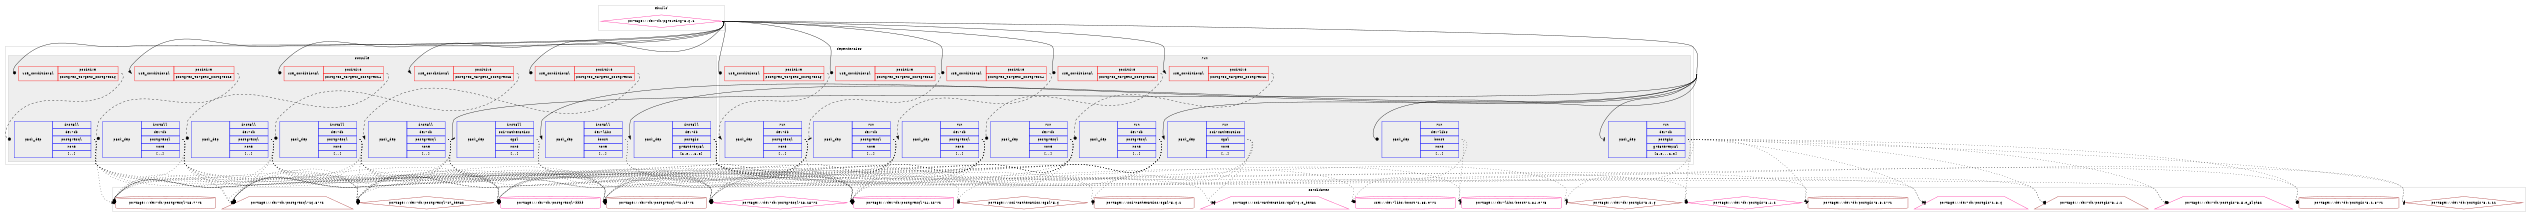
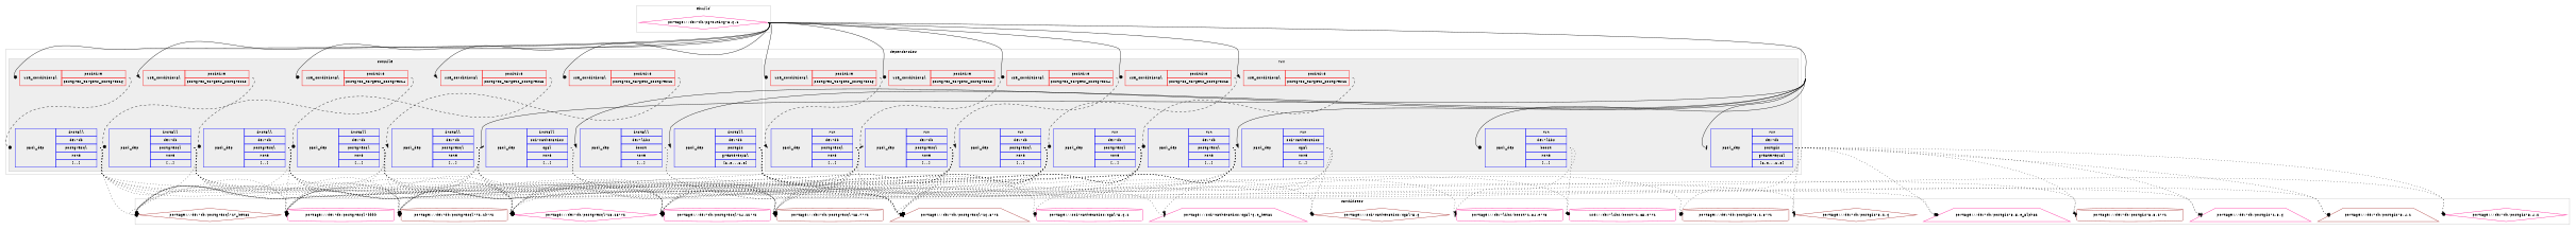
  digraph {
    compound=true
    concentrate=true
    fontname="DejaVu Sans Mono"
    fontsize=10
    newrank=true
    rankdir=TB
    ranksep=1.5
    node [color=blue fontname="DejaVu Sans Mono" fontsize=10 shape=none]
    edge [arrowhead=dot fontname="DejaVu Sans Mono" headport=w style=dotted tailport=e weight=100]
    n1 [color=deeppink label="portage://dev-db/pgrouting-3.6.1" shape=diamond width=4]
    n2 [label=<<TABLE BORDER="0" CELLBORDER="1" CELLSPACING="0" CELLPADDING="4" WIDTH="220"><TR><TD ROWSPAN="6" CELLPADDING="30">pack_dep</TD></TR><TR><TD WIDTH="110">install</TD></TR><TR><TD>dev-db</TD></TR><TR><TD>postgresql</TD></TR><TR><TD>none</TD></TR><TR><TD>[,,]</TD></TR></TABLE>>]
    n3 [color=red label=<<TABLE BORDER="0" CELLBORDER="1" CELLSPACING="0" CELLPADDING="4"><TR><TD ROWSPAN="3" CELLPADDING="10">use_conditional</TD></TR><TR><TD>positive</TD></TR><TR><TD>postgres_targets_postgres12</TD></TR></TABLE>>]
    n4 [label=<<TABLE BORDER="0" CELLBORDER="1" CELLSPACING="0" CELLPADDING="4" WIDTH="220"><TR><TD ROWSPAN="6" CELLPADDING="30">pack_dep</TD></TR><TR><TD WIDTH="110">install</TD></TR><TR><TD>dev-db</TD></TR><TR><TD>postgresql</TD></TR><TR><TD>none</TD></TR><TR><TD>[,,]</TD></TR></TABLE>>]
    n5 [color=red label=<<TABLE BORDER="0" CELLBORDER="1" CELLSPACING="0" CELLPADDING="4"><TR><TD ROWSPAN="3" CELLPADDING="10">use_conditional</TD></TR><TR><TD>positive</TD></TR><TR><TD>postgres_targets_postgres13</TD></TR></TABLE>>]
    n6 [label=<<TABLE BORDER="0" CELLBORDER="1" CELLSPACING="0" CELLPADDING="4" WIDTH="220"><TR><TD ROWSPAN="6" CELLPADDING="30">pack_dep</TD></TR><TR><TD WIDTH="110">install</TD></TR><TR><TD>dev-db</TD></TR><TR><TD>postgresql</TD></TR><TR><TD>none</TD></TR><TR><TD>[,,]</TD></TR></TABLE>>]
    n7 [color=red label=<<TABLE BORDER="0" CELLBORDER="1" CELLSPACING="0" CELLPADDING="4"><TR><TD ROWSPAN="3" CELLPADDING="10">use_conditional</TD></TR><TR><TD>positive</TD></TR><TR><TD>postgres_targets_postgres14</TD></TR></TABLE>>]
    n8 [label=<<TABLE BORDER="0" CELLBORDER="1" CELLSPACING="0" CELLPADDING="4" WIDTH="220"><TR><TD ROWSPAN="6" CELLPADDING="30">pack_dep</TD></TR><TR><TD WIDTH="110">install</TD></TR><TR><TD>dev-db</TD></TR><TR><TD>postgresql</TD></TR><TR><TD>none</TD></TR><TR><TD>[,,]</TD></TR></TABLE>>]
    n9 [color=red label=<<TABLE BORDER="0" CELLBORDER="1" CELLSPACING="0" CELLPADDING="4"><TR><TD ROWSPAN="3" CELLPADDING="10">use_conditional</TD></TR><TR><TD>positive</TD></TR><TR><TD>postgres_targets_postgres15</TD></TR></TABLE>>]
    n10 [label=<<TABLE BORDER="0" CELLBORDER="1" CELLSPACING="0" CELLPADDING="4" WIDTH="220"><TR><TD ROWSPAN="6" CELLPADDING="30">pack_dep</TD></TR><TR><TD WIDTH="110">install</TD></TR><TR><TD>sci-mathematics</TD></TR><TR><TD>cgal</TD></TR><TR><TD>none</TD></TR><TR><TD>[,,]</TD></TR></TABLE>>]
    n11 [label=<<TABLE BORDER="0" CELLBORDER="1" CELLSPACING="0" CELLPADDING="4" WIDTH="220"><TR><TD ROWSPAN="6" CELLPADDING="30">pack_dep</TD></TR><TR><TD WIDTH="110">install</TD></TR><TR><TD>dev-db</TD></TR><TR><TD>postgresql</TD></TR><TR><TD>none</TD></TR><TR><TD>[,,]</TD></TR></TABLE>>]
    n12 [color=red label=<<TABLE BORDER="0" CELLBORDER="1" CELLSPACING="0" CELLPADDING="4"><TR><TD ROWSPAN="3" CELLPADDING="10">use_conditional</TD></TR><TR><TD>positive</TD></TR><TR><TD>postgres_targets_postgres16</TD></TR></TABLE>>]
    n13 [label=<<TABLE BORDER="0" CELLBORDER="1" CELLSPACING="0" CELLPADDING="4" WIDTH="220"><TR><TD ROWSPAN="6" CELLPADDING="30">pack_dep</TD></TR><TR><TD WIDTH="110">install</TD></TR><TR><TD>dev-db</TD></TR><TR><TD>postgis</TD></TR><TR><TD>greaterequal</TD></TR><TR><TD>[2.0,,,2.0]</TD></TR></TABLE>>]
    n14 [label=<<TABLE BORDER="0" CELLBORDER="1" CELLSPACING="0" CELLPADDING="4" WIDTH="220"><TR><TD ROWSPAN="6" CELLPADDING="30">pack_dep</TD></TR><TR><TD WIDTH="110">install</TD></TR><TR><TD>dev-libs</TD></TR><TR><TD>boost</TD></TR><TR><TD>none</TD></TR><TR><TD>[,,]</TD></TR></TABLE>>]
    n15 [label=<<TABLE BORDER="0" CELLBORDER="1" CELLSPACING="0" CELLPADDING="4" WIDTH="220"><TR><TD ROWSPAN="6" CELLPADDING="30">pack_dep</TD></TR><TR><TD WIDTH="110">run</TD></TR><TR><TD>dev-db</TD></TR><TR><TD>postgresql</TD></TR><TR><TD>none</TD></TR><TR><TD>[,,]</TD></TR></TABLE>>]
    n16 [color=red label=<<TABLE BORDER="0" CELLBORDER="1" CELLSPACING="0" CELLPADDING="4"><TR><TD ROWSPAN="3" CELLPADDING="10">use_conditional</TD></TR><TR><TD>positive</TD></TR><TR><TD>postgres_targets_postgres12</TD></TR></TABLE>>]
    n17 [label=<<TABLE BORDER="0" CELLBORDER="1" CELLSPACING="0" CELLPADDING="4" WIDTH="220"><TR><TD ROWSPAN="6" CELLPADDING="30">pack_dep</TD></TR><TR><TD WIDTH="110">run</TD></TR><TR><TD>dev-db</TD></TR><TR><TD>postgresql</TD></TR><TR><TD>none</TD></TR><TR><TD>[,,]</TD></TR></TABLE>>]
    n18 [color=red label=<<TABLE BORDER="0" CELLBORDER="1" CELLSPACING="0" CELLPADDING="4"><TR><TD ROWSPAN="3" CELLPADDING="10">use_conditional</TD></TR><TR><TD>positive</TD></TR><TR><TD>postgres_targets_postgres13</TD></TR></TABLE>>]
    n19 [label=<<TABLE BORDER="0" CELLBORDER="1" CELLSPACING="0" CELLPADDING="4" WIDTH="220"><TR><TD ROWSPAN="6" CELLPADDING="30">pack_dep</TD></TR><TR><TD WIDTH="110">run</TD></TR><TR><TD>dev-db</TD></TR><TR><TD>postgresql</TD></TR><TR><TD>none</TD></TR><TR><TD>[,,]</TD></TR></TABLE>>]
    n20 [color=red label=<<TABLE BORDER="0" CELLBORDER="1" CELLSPACING="0" CELLPADDING="4"><TR><TD ROWSPAN="3" CELLPADDING="10">use_conditional</TD></TR><TR><TD>positive</TD></TR><TR><TD>postgres_targets_postgres14</TD></TR></TABLE>>]
    n21 [label=<<TABLE BORDER="0" CELLBORDER="1" CELLSPACING="0" CELLPADDING="4" WIDTH="220"><TR><TD ROWSPAN="6" CELLPADDING="30">pack_dep</TD></TR><TR><TD WIDTH="110">run</TD></TR><TR><TD>dev-db</TD></TR><TR><TD>postgresql</TD></TR><TR><TD>none</TD></TR><TR><TD>[,,]</TD></TR></TABLE>>]
    n22 [color=red label=<<TABLE BORDER="0" CELLBORDER="1" CELLSPACING="0" CELLPADDING="4"><TR><TD ROWSPAN="3" CELLPADDING="10">use_conditional</TD></TR><TR><TD>positive</TD></TR><TR><TD>postgres_targets_postgres15</TD></TR></TABLE>>]
    n23 [label=<<TABLE BORDER="0" CELLBORDER="1" CELLSPACING="0" CELLPADDING="4" WIDTH="220"><TR><TD ROWSPAN="6" CELLPADDING="30">pack_dep</TD></TR><TR><TD WIDTH="110">run</TD></TR><TR><TD>dev-db</TD></TR><TR><TD>postgresql</TD></TR><TR><TD>none</TD></TR><TR><TD>[,,]</TD></TR></TABLE>>]
    n24 [color=red label=<<TABLE BORDER="0" CELLBORDER="1" CELLSPACING="0" CELLPADDING="4"><TR><TD ROWSPAN="3" CELLPADDING="10">use_conditional</TD></TR><TR><TD>positive</TD></TR><TR><TD>postgres_targets_postgres16</TD></TR></TABLE>>]
    n25 [label=<<TABLE BORDER="0" CELLBORDER="1" CELLSPACING="0" CELLPADDING="4" WIDTH="220"><TR><TD ROWSPAN="6" CELLPADDING="30">pack_dep</TD></TR><TR><TD WIDTH="110">run</TD></TR><TR><TD>dev-db</TD></TR><TR><TD>postgis</TD></TR><TR><TD>greaterequal</TD></TR><TR><TD>[2.0,,,2.0]</TD></TR></TABLE>>]
    n26 [label=<<TABLE BORDER="0" CELLBORDER="1" CELLSPACING="0" CELLPADDING="4" WIDTH="220"><TR><TD ROWSPAN="6" CELLPADDING="30">pack_dep</TD></TR><TR><TD WIDTH="110">run</TD></TR><TR><TD>dev-libs</TD></TR><TR><TD>boost</TD></TR><TR><TD>none</TD></TR><TR><TD>[,,]</TD></TR></TABLE>>]
    n27 [label=<<TABLE BORDER="0" CELLBORDER="1" CELLSPACING="0" CELLPADDING="4" WIDTH="220"><TR><TD ROWSPAN="6" CELLPADDING="30">pack_dep</TD></TR><TR><TD WIDTH="110">run</TD></TR><TR><TD>sci-mathematics</TD></TR><TR><TD>cgal</TD></TR><TR><TD>none</TD></TR><TR><TD>[,,]</TD></TR></TABLE>>]
    n28 [color=deeppink label="portage://dev-db/postgresql-9999" shape=cylinder width=4]
    n29 [color=brown label="portage://dev-db/postgresql-17_beta2" shape=diamond width=4]
    n30 [color=brown label="portage://dev-db/postgresql-16.3-r2" shape=trapezium width=4]
    n31 [color=brown label="portage://dev-db/postgresql-15.7-r2" shape=cylinder width=4]
    n32 [color=deeppink label="portage://dev-db/postgresql-14.12-r2" shape=cylinder width=4]
    n33 [color=deeppink label="portage://dev-db/postgresql-13.15-r2" shape=diamond width=4]
    n34 [color=brown label="portage://dev-db/postgresql-72.19-r2" shape=cylinder width=4]
    n35 [color=deeppink label="use://dev-libs/boost-1.85.0-r1" shape=cylinder width=4]
    n36 [color=deeppink label="portage://dev-libs/boost-1.84.0-r3" shape=cylinder width=4]
    n37 [color=deeppink label="portage://dev-db/postgis-3.5.0_alpha2" shape=trapezium width=4]
    n38 [color=deeppink label="portage://dev-db/postgis-3.4.2" shape=diamond width=4]
    n39 [color=brown label="portage://dev-db/postgis-3.4.1" shape=trapezium width=4]
    n40 [color=deeppink label="portage://dev-db/postgis-1.3.6" shape=trapezium width=4]
    n41 [color=brown label="portage://dev-db/postgis-3.3.2-r1" shape=cylinder width=4]
    n42 [color=brown label="portage://dev-db/postgis-3.2.6" shape=diamond width=4]
-   n43 [color=brown label="portage://dev-db/postgis-3.1.11" shape=diamond width=4]
    n44 [color=brown label="portage://dev-db/postgis-3.1.8-r1" shape=cylinder width=4]
    n45 [color=deeppink label="portage://sci-mathematics/cgal-6.0_beta1" shape=trapezium width=4]
-   n46 [color=brown label="portage://sci-mathematics/cgal-5.6.1" shape=cylinder width=4]
+   n46 [color=deeppink label="portage://sci-mathematics/cgal-5.6.1" shape=cylinder width=4]
    n47 [color=brown label="portage://sci-mathematics/cgal-5.6" shape=diamond width=4]
    subgraph cluster_1 {
      color=gray
      label=<<i>ebuild</i>>
      n1
    }
    subgraph cluster_2 {
      color=gray
      label=<<i>dependencies</i>>
      subgraph cluster_3 {
        color=gray
        fillcolor="#eeeeee"
        label=<<i>compile</i>>
        style=filled
        subgraph sub_4 {
          color=gray
          fillcolor="#eeeeee"
          label=<<i>compile</i>>
          style=filled
          n3
          subgraph sub_5 {
            color=gray
            fillcolor="#eeeeee"
            label=<<i>compile</i>>
            style=filled
            n2
          }
        }
        subgraph sub_6 {
          color=gray
          fillcolor="#eeeeee"
          label=<<i>compile</i>>
          style=filled
          n5
          subgraph sub_7 {
            color=gray
            fillcolor="#eeeeee"
            label=<<i>compile</i>>
            style=filled
            n4
          }
        }
        subgraph sub_8 {
          color=gray
          fillcolor="#eeeeee"
          label=<<i>compile</i>>
          style=filled
          n7
          subgraph sub_9 {
            color=gray
            fillcolor="#eeeeee"
            label=<<i>compile</i>>
            style=filled
            n6
          }
        }
        subgraph sub_10 {
          color=gray
          fillcolor="#eeeeee"
          label=<<i>compile</i>>
          style=filled
          n9
          subgraph sub_11 {
            color=gray
            fillcolor="#eeeeee"
            label=<<i>compile</i>>
            style=filled
            n8
          }
        }
        subgraph sub_12 {
          color=gray
          fillcolor="#eeeeee"
          label=<<i>compile</i>>
          style=filled
          n10
        }
        subgraph sub_13 {
          color=gray
          fillcolor="#eeeeee"
          label=<<i>compile</i>>
          style=filled
          n12
          subgraph sub_14 {
            color=gray
            fillcolor="#eeeeee"
            label=<<i>compile</i>>
            style=filled
            n11
          }
        }
        subgraph sub_15 {
          color=gray
          fillcolor="#eeeeee"
          label=<<i>compile</i>>
          style=filled
          n13
        }
        subgraph sub_16 {
          color=gray
          fillcolor="#eeeeee"
          label=<<i>compile</i>>
          style=filled
          n14
        }
      }
      subgraph cluster_17 {
        color=gray
        fillcolor="#eeeeee"
        label=<<i>compile and run</i>>
        style=filled
      }
      subgraph cluster_18 {
        color=gray
        fillcolor="#eeeeee"
        label=<<i>run</i>>
        style=filled
        subgraph sub_19 {
          color=gray
          fillcolor="#eeeeee"
          label=<<i>run</i>>
          style=filled
          n16
          subgraph sub_20 {
            color=gray
            fillcolor="#eeeeee"
            label=<<i>run</i>>
            style=filled
            n15
          }
        }
        subgraph sub_21 {
          color=gray
          fillcolor="#eeeeee"
          label=<<i>run</i>>
          style=filled
          n18
          subgraph sub_22 {
            color=gray
            fillcolor="#eeeeee"
            label=<<i>run</i>>
            style=filled
            n17
          }
        }
        subgraph sub_23 {
          color=gray
          fillcolor="#eeeeee"
          label=<<i>run</i>>
          style=filled
          n20
          subgraph sub_24 {
            color=gray
            fillcolor="#eeeeee"
            label=<<i>run</i>>
            style=filled
            n19
          }
        }
        subgraph sub_25 {
          color=gray
          fillcolor="#eeeeee"
          label=<<i>run</i>>
          style=filled
          n22
          subgraph sub_26 {
            color=gray
            fillcolor="#eeeeee"
            label=<<i>run</i>>
            style=filled
            n21
          }
        }
        subgraph sub_27 {
          color=gray
          fillcolor="#eeeeee"
          label=<<i>run</i>>
          style=filled
          n24
          subgraph sub_28 {
            color=gray
            fillcolor="#eeeeee"
            label=<<i>run</i>>
            style=filled
            n23
          }
        }
        subgraph sub_29 {
          color=gray
          fillcolor="#eeeeee"
          label=<<i>run</i>>
          style=filled
          n25
        }
        subgraph sub_30 {
          color=gray
          fillcolor="#eeeeee"
          label=<<i>run</i>>
          style=filled
          n26
        }
        subgraph sub_31 {
          color=gray
          fillcolor="#eeeeee"
          label=<<i>run</i>>
          style=filled
          n27
        }
      }
    }
    subgraph cluster_32 {
      color=gray
      label=<<i>candidates</i>>
      rank=same
      subgraph sub_33 {
        color=black
        label=<<i>candidates</i>>
        nodesep=1
        rank=same
        n28
        n29
        n30
        n31
        n32
        n33
        n34
      }
      subgraph sub_34 {
        color=black
        label=<<i>candidates</i>>
        nodesep=1
        rank=same
        n28
        n29
        n30
        n31
        n32
        n33
        n34
      }
      subgraph sub_35 {
        color=black
        label=<<i>candidates</i>>
        nodesep=1
        rank=same
        n28
        n29
        n30
        n31
        n32
        n33
        n34
      }
      subgraph sub_36 {
        color=black
        label=<<i>candidates</i>>
        nodesep=1
        rank=same
        n28
        n29
        n30
        n31
        n32
        n33
        n34
      }
      subgraph sub_37 {
        color=black
        label=<<i>candidates</i>>
        nodesep=1
        rank=same
        n35
        n36
      }
      subgraph sub_38 {
        color=black
        label=<<i>candidates</i>>
        nodesep=1
        rank=same
        n28
        n29
        n30
        n31
        n32
        n33
        n34
      }
      subgraph sub_39 {
        color=black
        label=<<i>candidates</i>>
        nodesep=1
        rank=same
        n37
        n38
        n39
        n40
        n41
        n42
-       n43
        n44
      }
      subgraph sub_40 {
        color=black
        label=<<i>candidates</i>>
        nodesep=1
        rank=same
        n45
        n46
        n47
      }
      subgraph sub_41 {
        color=black
        label=<<i>candidates</i>>
        nodesep=1
        rank=same
        n28
        n29
        n30
        n31
        n32
        n33
        n34
      }
      subgraph sub_42 {
        color=black
        label=<<i>candidates</i>>
        nodesep=1
        rank=same
        n28
        n29
        n30
        n31
        n32
        n33
        n34
      }
      subgraph sub_43 {
        color=black
        label=<<i>candidates</i>>
        nodesep=1
        rank=same
        n28
        n29
        n30
        n31
        n32
        n33
        n34
      }
      subgraph sub_44 {
        color=black
        label=<<i>candidates</i>>
        nodesep=1
        rank=same
        n28
        n29
        n30
        n31
        n32
        n33
        n34
      }
      subgraph sub_45 {
        color=black
        label=<<i>candidates</i>>
        nodesep=1
        rank=same
        n28
        n29
        n30
        n31
        n32
        n33
        n34
      }
      subgraph sub_46 {
        color=black
        label=<<i>candidates</i>>
        nodesep=1
        rank=same
        n37
        n38
        n39
        n40
        n41
        n42
-       n43
        n44
      }
      subgraph sub_47 {
        color=black
        label=<<i>candidates</i>>
        nodesep=1
        rank=same
        n35
        n36
      }
      subgraph sub_48 {
        color=black
        label=<<i>candidates</i>>
        nodesep=1
        rank=same
        n45
        n46
        n47
      }
    }
    n1 -> n3 [style=solid weight=20]
    n1 -> n5 [arrowhead=normal style=solid weight=20]
    n1 -> n7 [style=solid weight=20]
    n1 -> n9 [arrowhead=normal style=solid weight=20]
    n1 -> n10 [arrowhead=tee style=solid weight=20]
    n1 -> n12 [style=solid weight=20]
    n1 -> n13 [arrowhead=normal style=solid weight=20]
    n1 -> n14 [arrowhead=normal style=solid weight=20]
    n1 -> n16 [arrowhead=normal style=solid weight=20]
    n1 -> n18 [style=solid weight=20]
    n1 -> n20 [style=solid weight=20]
    n1 -> n22 [style=solid weight=20]
    n1 -> n24 [style=solid weight=20]
    n1 -> n25 [arrowhead=tee style=solid weight=20]
    n1 -> n26 [style=solid weight=20]
    n1 -> n27 [arrowhead=normal style=solid weight=20]
    n2 -> n28 [arrowhead=normal]
    n2 -> n29 [arrowhead=normal]
    n2 -> n30 [arrowhead=normal]
    n2 -> n31 [arrowhead=tee]
    n2 -> n32 [arrowhead=normal]
    n2 -> n33
    n2 -> n34 [arrowhead=tee]
    n3 -> n2 [arrowhead=normal style=dashed weight=20]
    n4 -> n28
    n4 -> n29
    n4 -> n30 [arrowhead=tee]
    n4 -> n31 [arrowhead=normal]
    n4 -> n32 [arrowhead=normal]
    n4 -> n33 [arrowhead=normal]
    n4 -> n34 [arrowhead=normal]
    n5 -> n4 [style=dashed weight=20]
    n6 -> n28 [arrowhead=normal]
    n6 -> n29
    n6 -> n30 [arrowhead=normal]
    n6 -> n31 [arrowhead=tee]
    n6 -> n32
    n6 -> n33
    n6 -> n34
    n7 -> n6 [style=dashed weight=20]
    n8 -> n28
    n8 -> n29 [arrowhead=tee]
    n8 -> n30 [arrowhead=normal]
    n8 -> n31
    n8 -> n32 [arrowhead=normal]
    n8 -> n33
    n8 -> n34
    n9 -> n8 [style=dashed weight=20]
    n10 -> n45 [arrowhead=tee]
    n10 -> n46 [arrowhead=tee]
    n10 -> n47
    n11 -> n28 [arrowhead=tee]
    n11 -> n29
    n11 -> n30 [arrowhead=normal]
    n11 -> n31 [arrowhead=normal]
    n11 -> n32 [arrowhead=tee]
    n11 -> n33 [arrowhead=normal]
    n11 -> n34 [arrowhead=tee]
    n12 -> n11 [style=dashed weight=20]
    n13 -> n37 [arrowhead=normal]
    n13 -> n38
    n13 -> n39
    n13 -> n40 [arrowhead=normal]
    n13 -> n41 [arrowhead=normal]
    n13 -> n42 [arrowhead=tee]
-   n13 -> n43 [arrowhead=tee]
    n13 -> n44
    n14 -> n35 [arrowhead=normal]
    n14 -> n36 [arrowhead=tee]
    n15 -> n28 [arrowhead=tee]
    n15 -> n29
    n15 -> n30
    n15 -> n31
    n15 -> n32 [arrowhead=tee]
    n15 -> n33 [arrowhead=tee]
    n15 -> n34 [arrowhead=tee]
    n16 -> n15 [style=dashed weight=20]
    n17 -> n28
    n17 -> n29 [arrowhead=tee]
    n17 -> n30
    n17 -> n31
    n17 -> n32 [arrowhead=normal]
    n17 -> n33
    n17 -> n34
    n18 -> n17 [style=dashed weight=20]
    n19 -> n28
    n19 -> n29 [arrowhead=normal]
    n19 -> n30
    n19 -> n31
    n19 -> n32 [arrowhead=tee]
    n19 -> n33 [arrowhead=normal]
    n19 -> n34 [arrowhead=normal]
    n20 -> n19 [arrowhead=normal style=dashed weight=20]
    n21 -> n28 [arrowhead=normal]
    n21 -> n29 [arrowhead=tee]
    n21 -> n30 [arrowhead=tee]
    n21 -> n31
    n21 -> n32
    n21 -> n33
    n21 -> n34 [arrowhead=normal]
    n22 -> n21 [arrowhead=tee style=dashed weight=20]
    n23 -> n28 [arrowhead=tee]
    n23 -> n29 [arrowhead=tee]
    n23 -> n30
    n23 -> n31 [arrowhead=normal]
    n23 -> n32
    n23 -> n33 [arrowhead=normal]
    n23 -> n34 [arrowhead=normal]
    n24 -> n23 [arrowhead=normal style=dashed weight=20]
    n25 -> n37
    n25 -> n38 [arrowhead=normal]
    n25 -> n39 [arrowhead=tee]
    n25 -> n40 [arrowhead=tee]
    n25 -> n41 [arrowhead=tee]
    n25 -> n42 [arrowhead=normal]
-   n25 -> n43 [arrowhead=tee]
    n25 -> n44
    n26 -> n35
    n26 -> n36 [arrowhead=normal]
    n27 -> n45 [arrowhead=normal]
    n27 -> n46
    n27 -> n47 [arrowhead=normal]
  }
